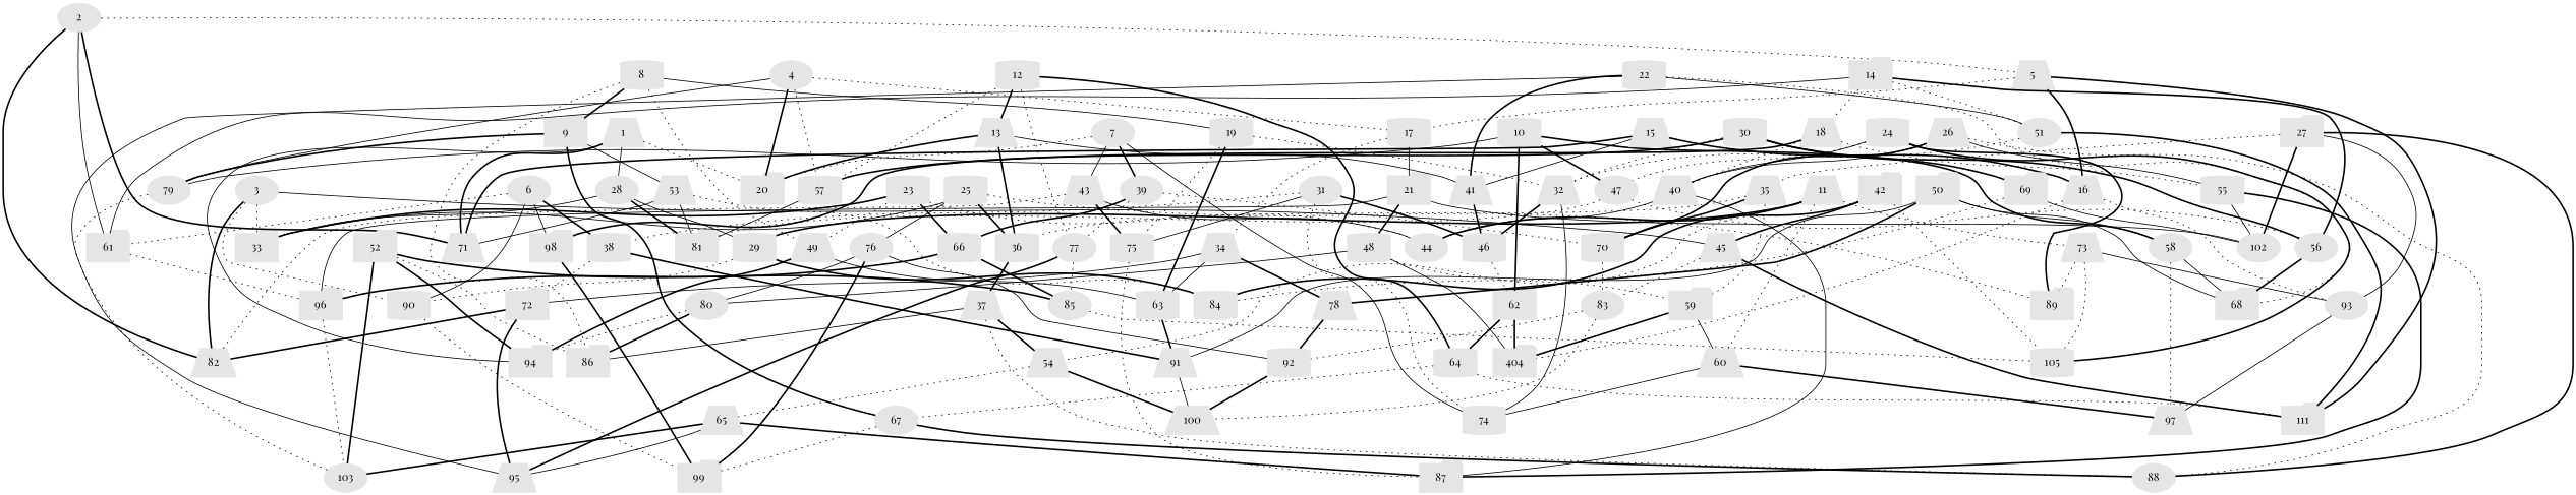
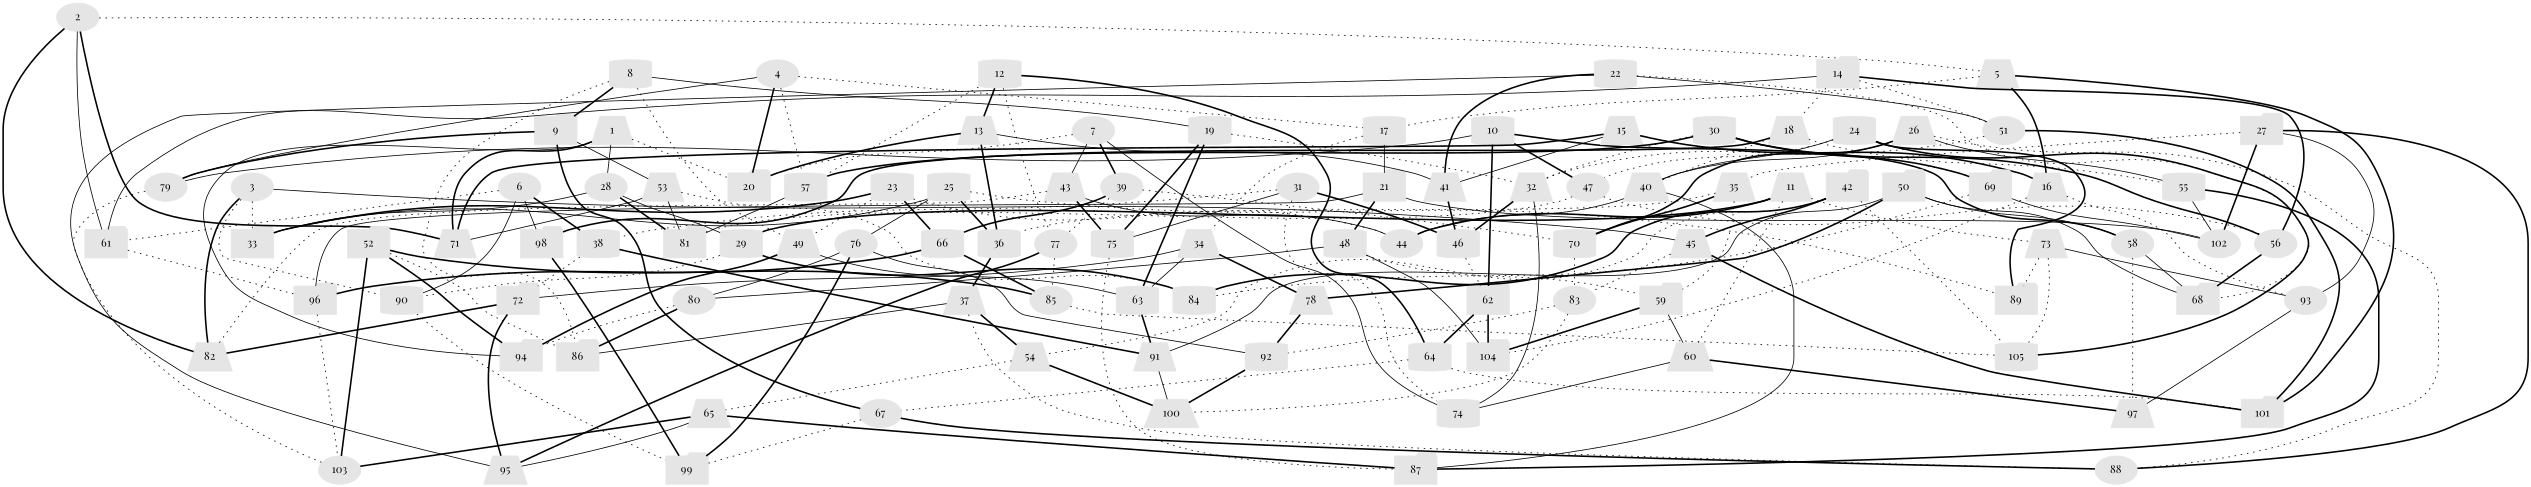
  graph {
    fontname="Playfair Display"
    node [color=gray90 fontname="Playfair Display" shape=trapezium style=filled]
    edge [fontname="Playfair Display" style=bold]
    20 [shape=folder]
    1
    28 [shape=ellipse]
    71
    94 [shape=folder]
    33 [shape=folder]
    29 [shape=cylinder]
    81 [shape=folder]
    2 [shape=ellipse]
    5
    61 [shape=folder]
    82
    17 [shape=cylinder]
    16
-   101 [shape=folder label=111]
+   101 [shape=folder]
    96 [shape=folder]
    3 [shape=ellipse]
    45
    90 [shape=cylinder]
    83 [shape=ellipse]
    99 [shape=folder]
    4 [shape=ellipse]
    57 [shape=cylinder]
    79 [shape=ellipse]
    21 [shape=folder]
    34
    103 [shape=ellipse]
    93 [shape=ellipse]
-   104 [shape=folder label=404]
+   104 [shape=folder]
    6 [shape=ellipse]
    38 [shape=cylinder]
    98 [shape=folder]
    72 [shape=folder]
    91
    7 [shape=ellipse]
    39 [shape=ellipse]
    43
    74 [shape=cylinder]
    77 [shape=ellipse]
    66 [shape=cylinder]
    70 [shape=cylinder]
    44 [shape=ellipse]
    75 [shape=cylinder]
    8 [shape=cylinder]
    9 [shape=folder]
    19 [shape=cylinder]
    49
    86 [shape=folder]
    53
    67 [shape=ellipse]
    32
    63 [shape=cylinder]
    84 [shape=cylinder]
    88 [shape=ellipse]
    10 [shape=cylinder]
    47 [shape=ellipse]
    58 [shape=ellipse]
    62 [shape=folder]
    56 [shape=ellipse]
    68 [shape=folder]
    97
    64 [shape=cylinder]
    11
    60
    73
    89 [shape=folder]
    105 [shape=cylinder]
    12 [shape=cylinder]
    13
    36 [shape=cylinder]
    41
    95
    85 [shape=ellipse]
    37
    46 [shape=cylinder]
    14 [shape=folder]
    18
    51 [shape=ellipse]
    40
    55 [shape=cylinder]
    15
    69 [shape=folder]
    102 [shape=ellipse]
    48 [shape=cylinder]
    78
    87 [shape=folder]
    59 [shape=folder]
    80 [shape=ellipse]
    22 [shape=cylinder]
    23 [shape=cylinder]
    24 [shape=cylinder]
    25 [shape=cylinder]
    76 [shape=ellipse]
    92 [shape=cylinder]
    26
    27 [shape=folder]
    35
    30 [shape=cylinder]
    31 [shape=ellipse]
    54
    65
    100
    42 [shape=folder]
    50 [shape=folder]
    52 [shape=folder]
    1 -- 20 [style=dotted]
    1 -- 28 [style=solid]
    1 -- 71
    1 -- 94 [style=solid]
    28 -- 33 [style=solid]
    28 -- 29 [style=solid]
    28 -- 81
    29 -- 90 [style=dotted]
    29 -- 84
    2 -- 71
    2 -- 5 [style=dotted]
    2 -- 61 [style=solid]
    2 -- 82
    5 -- 17 [style=dotted]
    5 -- 16
    5 -- 101
    61 -- 96 [style=dotted]
    17 -- 21 [style=solid]
    17 -- 34 [style=dotted]
    16 -- 93 [style=dotted]
    16 -- 104 [style=dotted]
    96 -- 103 [style=dotted]
    3 -- 33 [style=dotted]
    3 -- 82
    3 -- 45 [style=solid]
    3 -- 90 [style=dotted]
    45 -- 101
    45 -- 83 [style=dotted]
    90 -- 99 [style=dotted]
    83 -- 92 [style=dotted]
    83 -- 100 [style=dotted]
    4 -- 20
    4 -- 17 [style=dotted]
    4 -- 57 [style=dotted]
    4 -- 79 [style=solid]
    57 -- 81 [style=solid]
    79 -- 103 [style=dotted]
    21 -- 96 [style=solid]
    21 -- 102 [style=solid]
    21 -- 48
    34 -- 72 [style=solid]
    34 -- 63 [style=solid]
    34 -- 78
    93 -- 97 [style=solid]
    6 -- 61 [style=dotted]
    6 -- 90 [style=solid]
    6 -- 38
    6 -- 98 [style=solid]
    38 -- 72 [style=dotted]
    38 -- 91
    98 -- 99
    72 -- 82
    72 -- 95
    91 -- 100 [style=solid]
    7 -- 20 [style=dotted]
    7 -- 39
    7 -- 43 [style=solid]
    7 -- 74 [style=solid]
    39 -- 77 [style=dotted]
    39 -- 66
    39 -- 70 [style=dotted]
    43 -- 82 [style=dotted]
    43 -- 44 [style=solid]
    43 -- 75
    77 -- 95
    77 -- 85 [style=dotted]
    66 -- 96
    66 -- 85
    70 -- 83 [style=dotted]
    75 -- 87 [style=dotted]
    8 -- 9
    8 -- 19 [style=solid]
    8 -- 49 [style=dotted]
    8 -- 86 [style=dotted]
    9 -- 79
    9 -- 53 [style=solid]
    9 -- 67
-   19 -- 75 [style=dotted]
+   19 -- 75
    19 -- 32 [style=dotted]
    19 -- 63
    49 -- 94
    49 -- 63 [style=solid]
    53 -- 71 [style=solid]
    53 -- 81 [style=solid]
    53 -- 84 [style=dotted]
    67 -- 99 [style=dotted]
    67 -- 88
    32 -- 74 [style=solid]
    32 -- 46
    63 -- 91
    10 -- 79 [style=solid]
    10 -- 47
    10 -- 58
    10 -- 62
    47 -- 81 [style=dotted]
    47 -- 56 [style=dotted]
    58 -- 68 [style=solid]
    58 -- 97 [style=dotted]
    62 -- 104
    62 -- 64
    56 -- 68
    64 -- 101 [style=dotted]
    64 -- 67 [style=dotted]
    11 -- 29
    11 -- 44
    11 -- 60 [style=dotted]
    11 -- 73 [style=dotted]
    60 -- 74 [style=solid]
    60 -- 97
    73 -- 93 [style=solid]
    73 -- 89 [style=dotted]
    73 -- 105 [style=dotted]
    12 -- 57 [style=dotted]
    12 -- 77 [style=dotted]
    12 -- 64
    12 -- 13
    13 -- 20
    13 -- 36
    13 -- 41 [style=solid]
    36 -- 37
    41 -- 46
    85 -- 105 [style=dotted]
    37 -- 86 [style=solid]
    37 -- 88 [style=dotted]
    37 -- 54
    46 -- 62 [style=dotted]
    14 -- 61 [style=solid]
    14 -- 56
    14 -- 18 [style=dotted]
    14 -- 51 [style=dotted]
    18 -- 98
    18 -- 40 [style=dotted]
    18 -- 55 [style=dotted]
    51 -- 101
    51 -- 32 [style=dotted]
    40 -- 44 [style=solid]
    40 -- 87 [style=solid]
    55 -- 102 [style=solid]
    55 -- 87
    15 -- 71
    15 -- 16
    15 -- 41 [style=solid]
    15 -- 69 [style=dotted]
    69 -- 84 [style=dotted]
    69 -- 102 [style=solid]
    48 -- 104 [style=solid]
    48 -- 59 [style=dotted]
    48 -- 80 [style=solid]
    78 -- 92
    59 -- 104
    59 -- 60 [style=solid]
    80 -- 94 [style=dotted]
    80 -- 86
    22 -- 68 [style=dotted]
    22 -- 41
    22 -- 95 [style=solid]
    22 -- 51 [style=solid]
    23 -- 33
    23 -- 66
    23 -- 44 [style=dotted]
    23 -- 49 [style=dotted]
    24 -- 47 [style=dotted]
    24 -- 89
    24 -- 105
    24 -- 40 [style=solid]
    25 -- 33 [style=solid]
    25 -- 89 [style=dotted]
    25 -- 36
    25 -- 76 [style=solid]
    76 -- 99
    76 -- 80 [style=solid]
    76 -- 92 [style=solid]
    92 -- 100
    26 -- 70
    26 -- 88 [style=dotted]
    26 -- 40 [style=solid]
    26 -- 55 [style=solid]
    27 -- 93 [style=solid]
    27 -- 88
    27 -- 102
    27 -- 35 [style=dotted]
    35 -- 70
    35 -- 36 [style=dotted]
    35 -- 59 [style=dotted]
    30 -- 57
    30 -- 32 [style=dotted]
    30 -- 56
    30 -- 69
    31 -- 38 [style=dotted]
    31 -- 74 [style=dotted]
    31 -- 75 [style=solid]
    31 -- 46
    54 -- 65 [style=dotted]
    54 -- 100
    65 -- 103
    65 -- 95 [style=solid]
    65 -- 87
    42 -- 45
    42 -- 84
    42 -- 105 [style=dotted]
    42 -- 54 [style=dotted]
    50 -- 91 [style=solid]
    50 -- 58 [style=solid]
    50 -- 68 [style=solid]
    50 -- 78
    52 -- 94
    52 -- 103
    52 -- 86 [style=dotted]
    52 -- 85
  }
